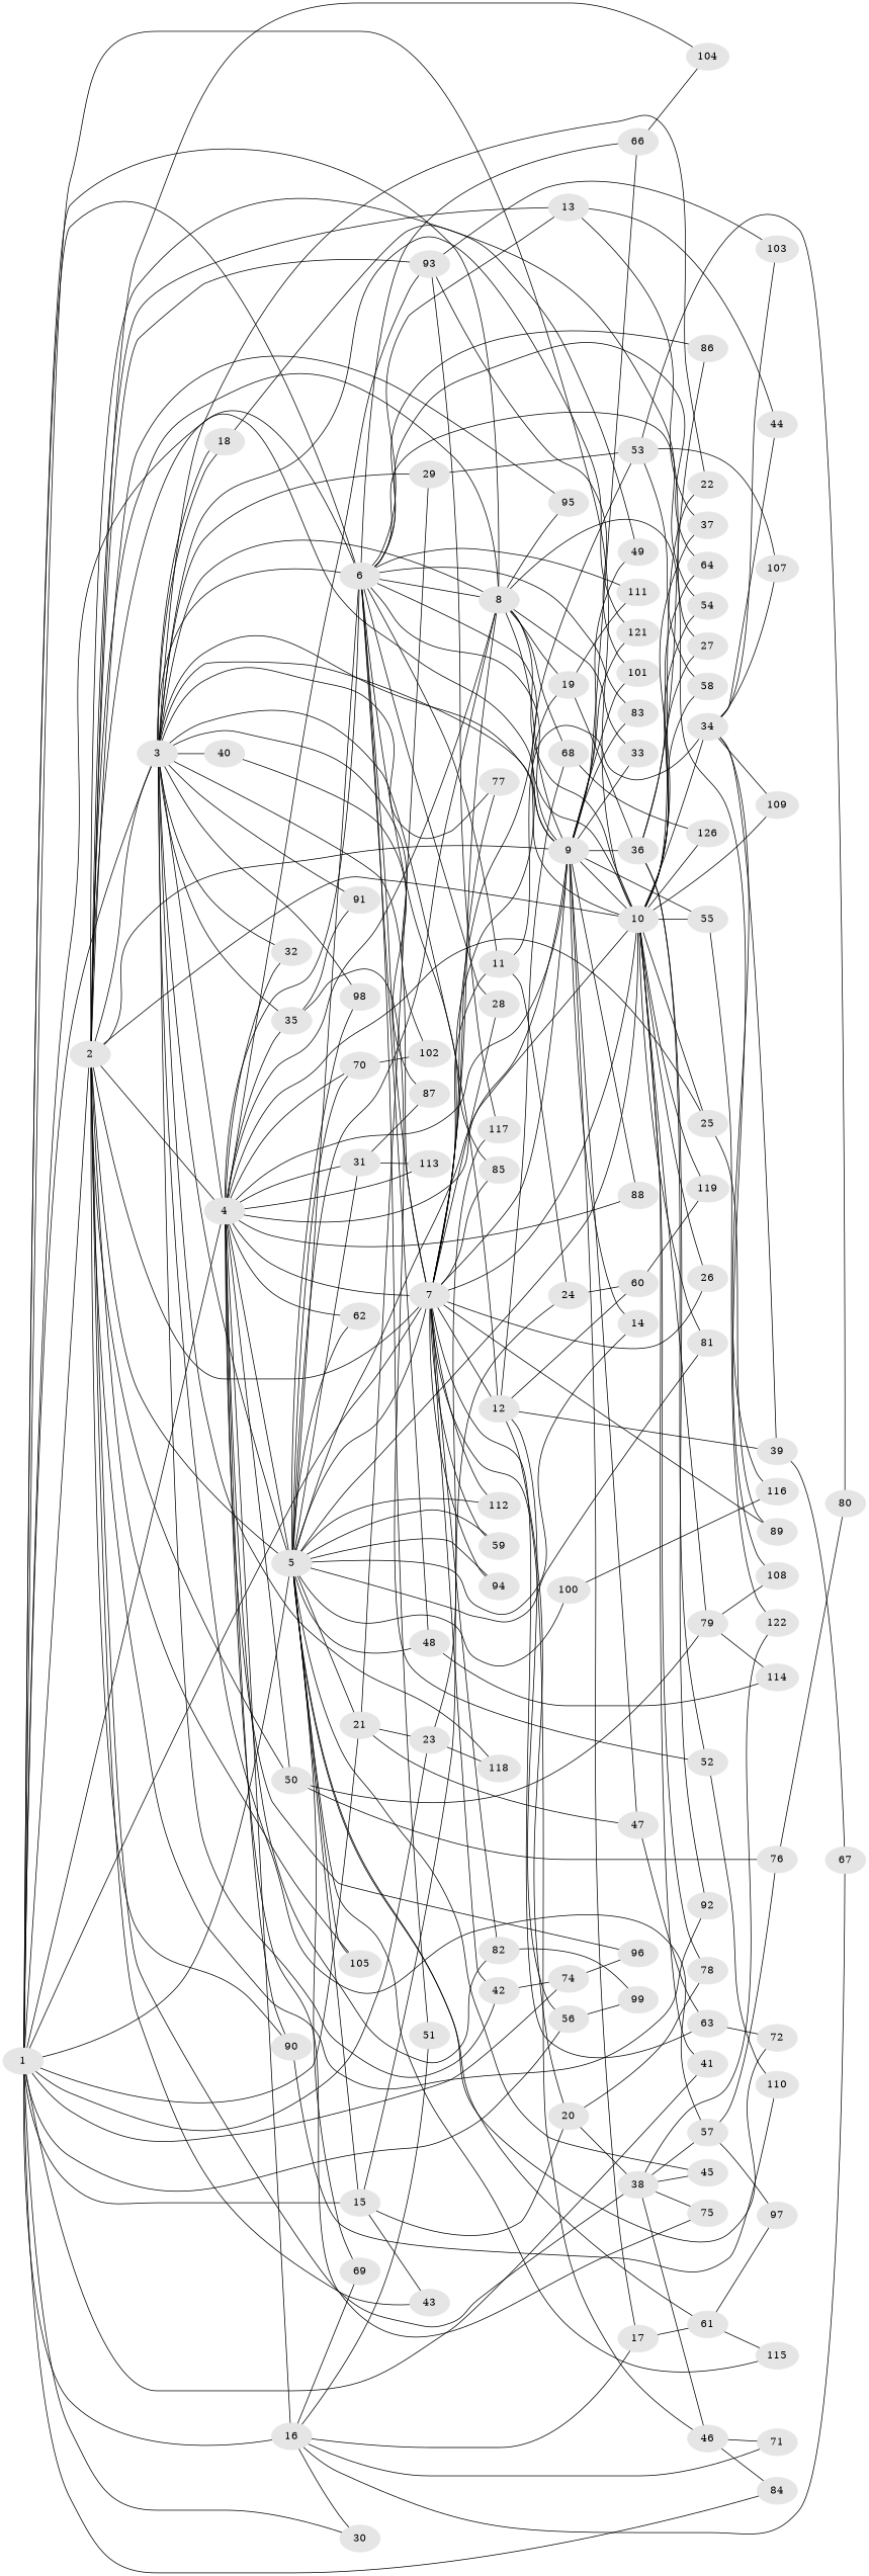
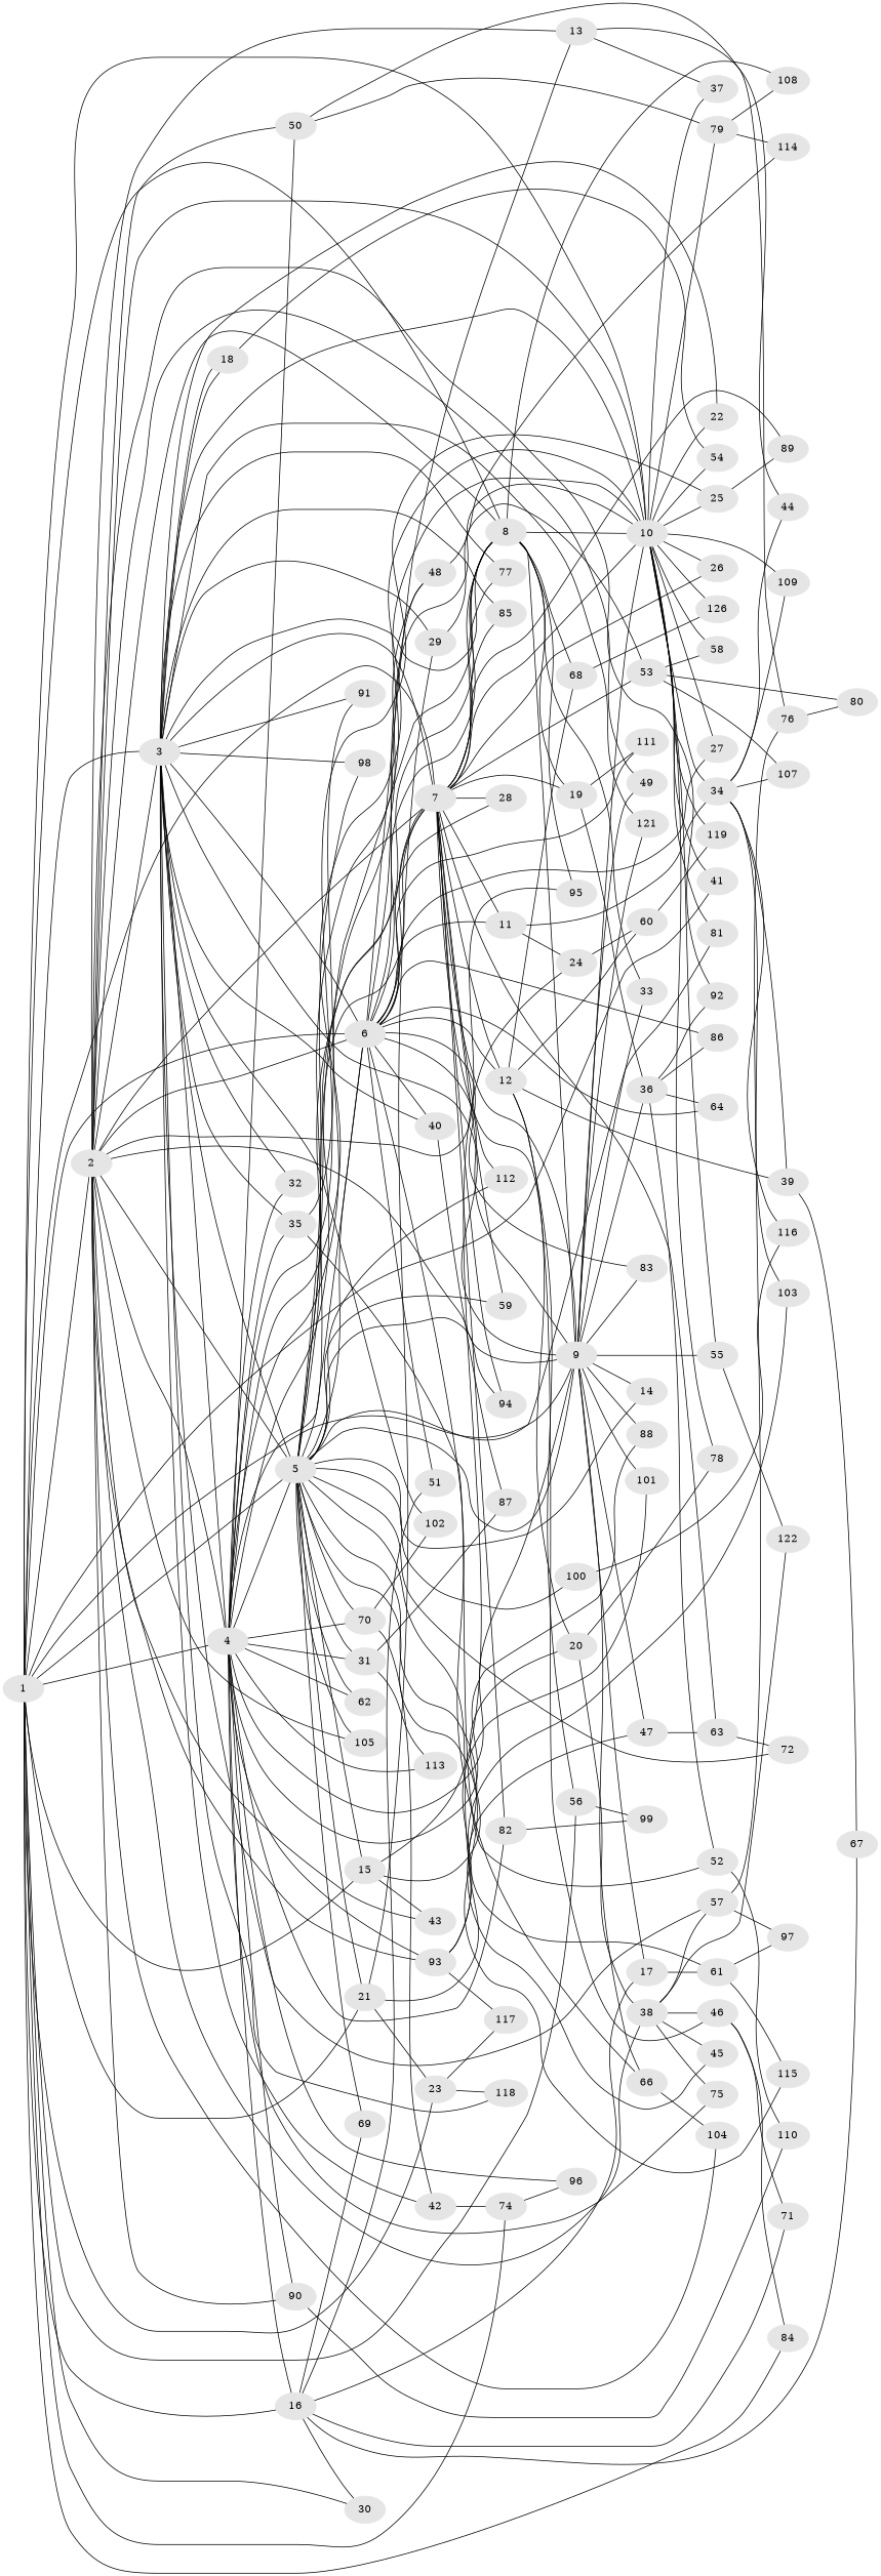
  graph {
    rankdir=LR
    node [color=gray90 style=filled]
    1
    2
    3
    4
    5
    6
    7
    8
    9
    10
    15
    16
    21
    23
    30
    41
    56
    74
    84
    13
    38
    43
    49
    50
    90
    92
    93
    95
    104
    105
    18
    22
    29
    32
    35
    40
    42
    57
    77
    85
    91
    98
    102
    118
    121
    25
    31
    62
    70
    75
    82
    88
    96
    113
    14
    45
    48
    59
    61
    69
    72
    81
    94
    100
    112
    115
    11
    12
    27
    28
    51
    64
    66
    83
    86
    111
    19
    26
    46
    53
    63
    89
    33
    68
    108
    17
    36
    47
    55
    101
    34
    37
    54
    58
    78
    79
    n97 [label=126]
    109
    119
    24
    20
    67
    71
    117
    99
    44
    n107 [label=122]
    76
    110
    103
    52
    87
    97
    114
    116
    39
    60
    107
    80
    1 -- 2
    1 -- 3
    1 -- 4
    1 -- 5
    1 -- 6
    1 -- 7
    1 -- 8
    1 -- 9
    1 -- 10
    1 -- 15
    1 -- 16
    1 -- 21
    1 -- 23
    1 -- 30
    1 -- 41
    1 -- 56
    1 -- 74
    1 -- 84
    2 -- 3
    2 -- 4
    2 -- 5
    2 -- 6
    2 -- 7
    2 -- 8
    2 -- 9
    2 -- 10
    2 -- 13
    2 -- 38
    2 -- 43
    2 -- 49
    2 -- 50
    2 -- 90
    2 -- 92
    2 -- 93
    2 -- 95
    2 -- 104
    2 -- 105
    3 -- 4
    3 -- 5
    3 -- 6
    3 -- 7
    3 -- 8
    3 -- 9
    3 -- 10
    3 -- 18
    3 -- 18
    3 -- 22
    3 -- 29
    3 -- 32
    3 -- 35
    3 -- 40
    3 -- 42
    3 -- 57
    3 -- 77
    3 -- 85
    3 -- 91
    3 -- 98
    3 -- 102
    3 -- 118
    3 -- 121
    4 -- 5
    4 -- 6
    4 -- 7
    4 -- 8
    4 -- 9
    4 -- 10
    4 -- 16
    4 -- 50
    4 -- 90
    4 -- 93
    4 -- 32
    4 -- 35
    4 -- 25
    4 -- 31
    4 -- 62
    4 -- 70
    4 -- 75
    4 -- 82
    4 -- 88
    4 -- 96
    4 -- 113
    5 -- 6
    5 -- 7
    5 -- 8
    5 -- 9
    5 -- 10
    5 -- 15
    5 -- 21
    5 -- 105
    5 -- 98
    5 -- 31
    5 -- 62
    5 -- 70
    5 -- 14
    5 -- 45
    5 -- 48
    5 -- 59
    5 -- 61
    5 -- 69
    5 -- 72
    5 -- 81
    5 -- 94
    5 -- 100
    5 -- 112
    5 -- 115
    6 -- 7
    6 -- 8
    6 -- 9
    6 -- 10
    6 -- 13
+   6 -- 40
    6 -- 48
    6 -- 11
    6 -- 12
    6 -- 27
    6 -- 28
    6 -- 51
    6 -- 64
    6 -- 66
    6 -- 83
    6 -- 86
    6 -- 111
    7 -- 8
    7 -- 9
    7 -- 10
-   7 -- 42
+   70 -- 42
    7 -- 77
    7 -- 85
    7 -- 82
    7 -- 59
    7 -- 94
    7 -- 112
    7 -- 11
    7 -- 12
    7 -- 28
    7 -- 19
    7 -- 26
    7 -- 46
    7 -- 53
    7 -- 63
    7 -- 89
    8 -- 9
    8 -- 10
    8 -- 95
    8 -- 19
    8 -- 33
    8 -- 68
    8 -- 108
    9 -- 10
    9 -- 49
    9 -- 121
    9 -- 88
    9 -- 14
    9 -- 66
    9 -- 83
    9 -- 33
    9 -- 17
    9 -- 36
    9 -- 47
    9 -- 55
    9 -- 101
    10 -- 41
    10 -- 22
    10 -- 25
    10 -- 81
    10 -- 27
    10 -- 26
    10 -- 55
    10 -- 34
    10 -- 37
    10 -- 54
    10 -- 58
    10 -- 78
    10 -- 79
    10 -- n97
    10 -- 109
    10 -- 119
    15 -- 43
    15 -- 24
    15 -- 20
    16 -- 30
    16 -- 69
    16 -- 51
    16 -- 17
    16 -- 67
    16 -- 71
    21 -- 23
    21 -- 29
    21 -- 47
    23 -- 118
    23 -- 117
    56 -- 99
    74 -- 96
    13 -- 37
    13 -- 44
    38 -- 57
    38 -- 75
    38 -- 45
    38 -- 46
    38 -- n107
    50 -- 79
    50 -- 76
    90 -- 110
    93 -- 101
    93 -- 117
    93 -- 103
    18 -- 54
    29 -- 53
    35 -- 91
    35 -- 52
    40 -- 87
    42 -- 74
    57 -- 76
    57 -- 97
    25 -- 89
    31 -- 113
    31 -- 87
    70 -- 102
    82 -- 99
    48 -- 114
    61 -- 115
    61 -- 97
    100 -- 116
    11 -- 34
    11 -- 24
    12 -- 56
    12 -- 68
    12 -- 20
    12 -- 39
    12 -- 60
    66 -- 104
    19 -- 111
    19 -- 36
    46 -- 84
    46 -- 71
    53 -- 58
    53 -- 107
    53 -- 80
    63 -- 72
    68 -- n97
    17 -- 61
    36 -- 92
    36 -- 64
    36 -- 86
    36 -- 52
    47 -- 63
    55 -- n107
    34 -- 109
    34 -- 44
    34 -- 103
    34 -- 116
    34 -- 39
    34 -- 107
    79 -- 108
    79 -- 114
    24 -- 60
    20 -- 38
    20 -- 78
    76 -- 80
    52 -- 110
    39 -- 67
    60 -- 119
  }
